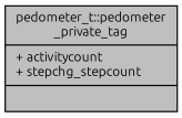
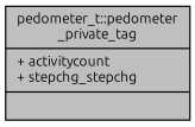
  digraph {
    fontname=Ubuntu
-   n1 [color=black fillcolor=grey75 fontcolor=black fontname=Ubuntu fontsize=10 height=0.2 label="{pedometer_t::pedometer\l_private_tag\n|+ activitycount\l+ stepchg_stepcount\l|}" shape=record style=filled width=0.4]
+   n1 [color=black fillcolor=grey75 fontcolor=black fontname=Ubuntu fontsize=10 height=0.2 label="{pedometer_t::pedometer\l_private_tag\n|+ activitycount\l+ stepchg_stepchg\l|}" shape=record style=filled width=0.4]
  }
